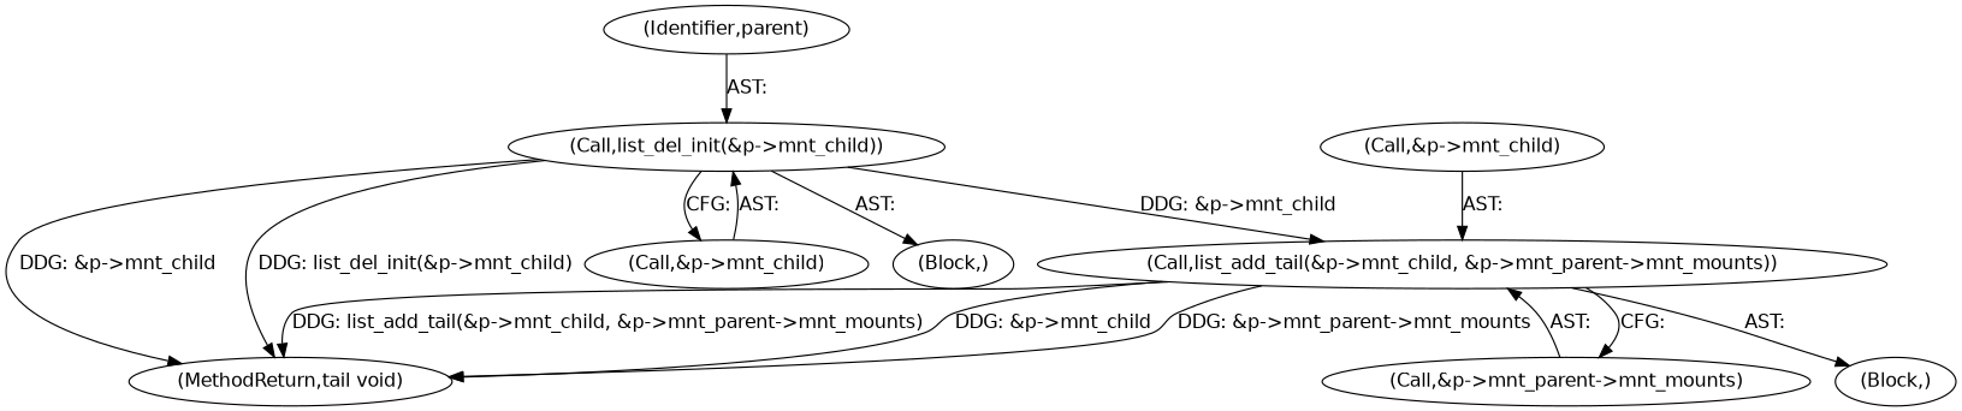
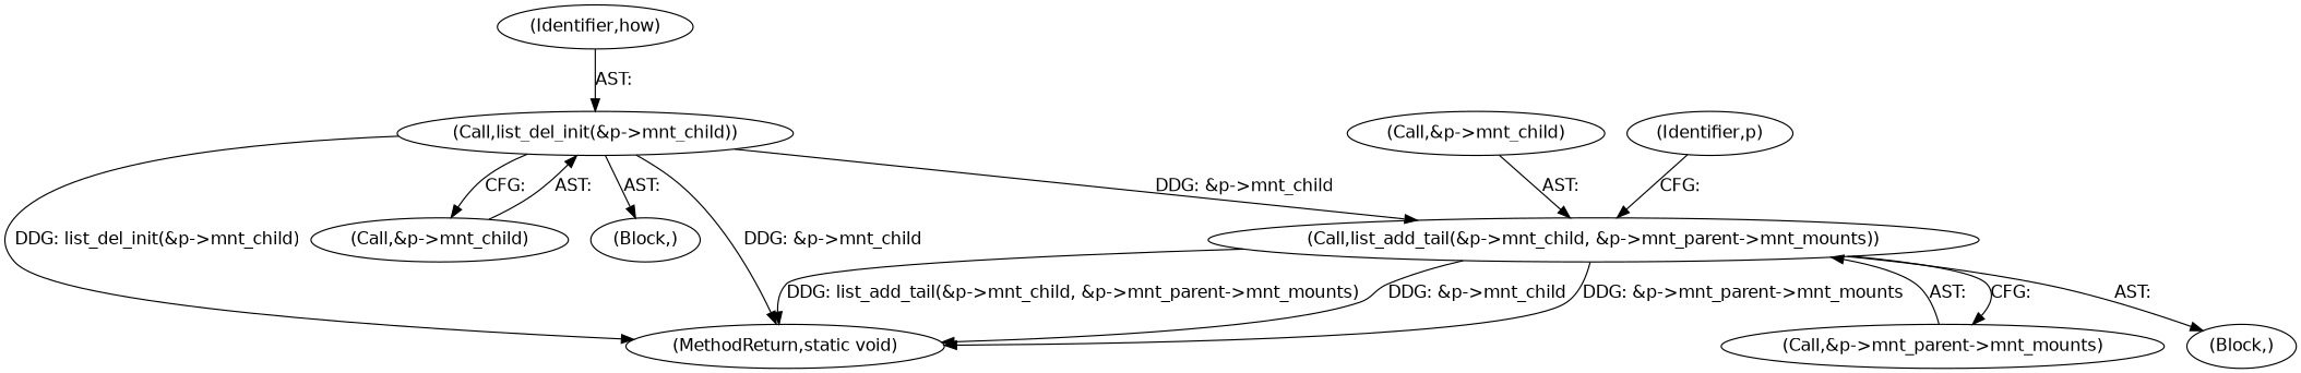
  digraph {
    fontname="DejaVu Sans"
    node [fontname="DejaVu Sans"]
    edge [fontname="DejaVu Sans"]
    n1 [label="(Call,list_add_tail(&p->mnt_child, &p->mnt_parent->mnt_mounts))"]
    n2 [label="(Block,)"]
    n3 [label="(Call,&p->mnt_parent->mnt_mounts)"]
-   n4 [label="(MethodReturn,tail void)"]
+   n4 [label="(MethodReturn,static void)"]
    n5 [label="(Call,list_del_init(&p->mnt_child))"]
    n6 [label="(Call,&p->mnt_child)"]
    n7 [label="(Block,)"]
-   n8 [label="(Identifier,parent)"]
+   n8 [label="(Identifier,how)"]
    n9 [label="(Call,&p->mnt_child)"]
+   n10 [label="(Identifier,p)"]
    n1 -> n2 [label="AST: "]
    n1 -> n3 [label="CFG: "]
    n1 -> n4 [label="DDG: list_add_tail(&p->mnt_child, &p->mnt_parent->mnt_mounts)"]
    n1 -> n4 [label="DDG: &p->mnt_child"]
    n1 -> n4 [label="DDG: &p->mnt_parent->mnt_mounts"]
    n3 -> n1 [label="AST: "]
    n5 -> n1 [label="DDG: &p->mnt_child"]
    n5 -> n4 [label="DDG: &p->mnt_child"]
    n5 -> n4 [label="DDG: list_del_init(&p->mnt_child)"]
    n5 -> n6 [label="CFG: "]
    n5 -> n7 [label="AST: "]
    n6 -> n5 [label="AST: "]
    n8 -> n5 [label="AST: "]
    n9 -> n1 [label="AST: "]
+   n10 -> n1 [label="CFG: "]
  }
